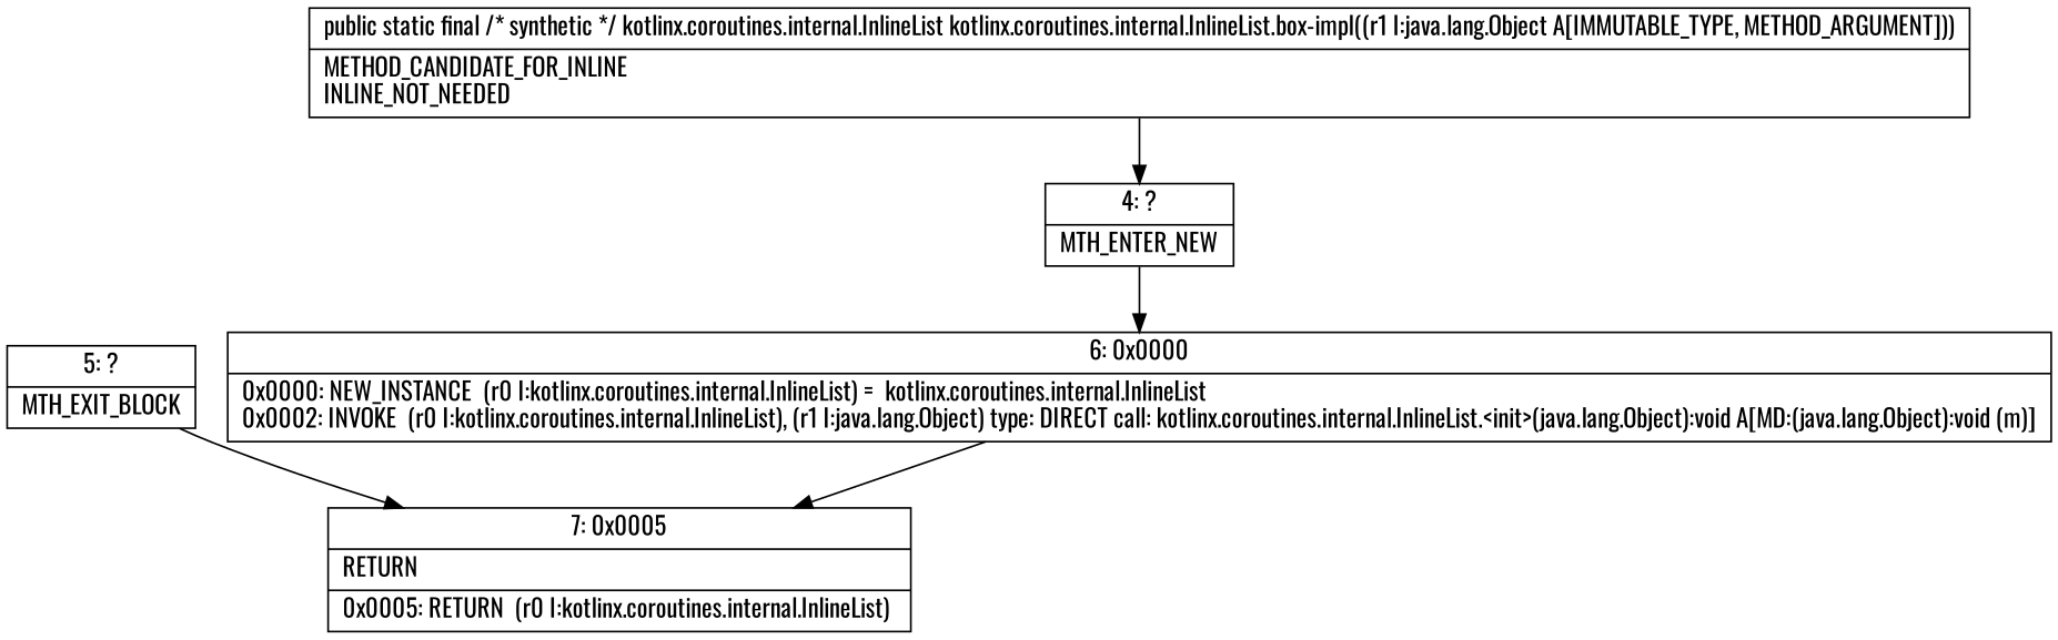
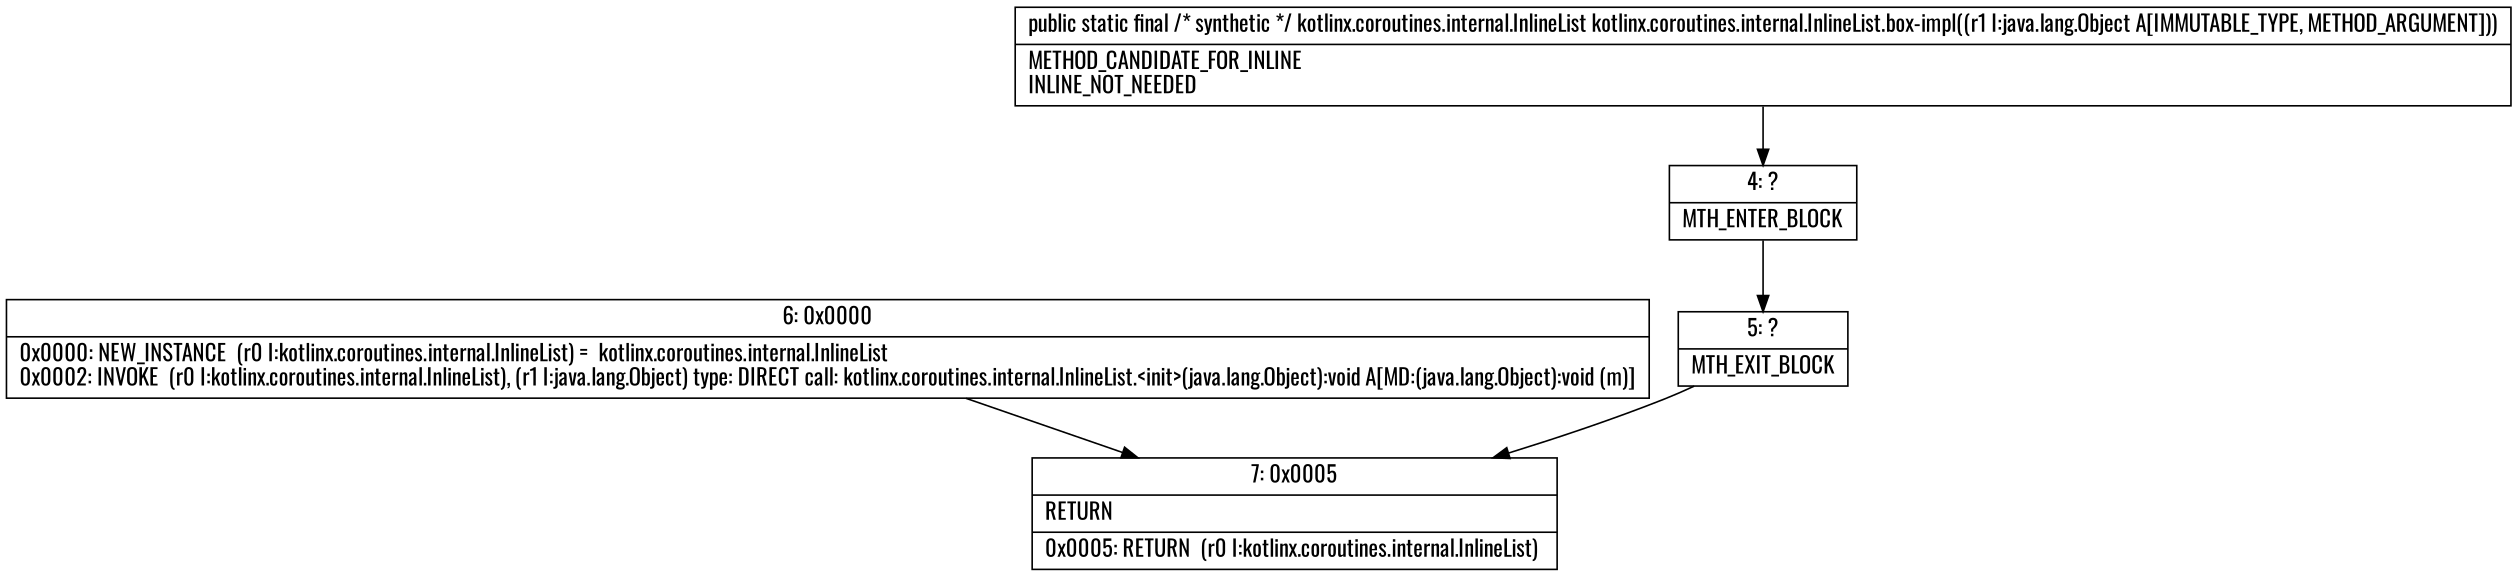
  digraph {
    fontname=Oswald
    node [fontname=Oswald shape=record]
    edge [fontname=Oswald]
-   n1 [label="{4\:\ ?|MTH_ENTER_NEW\l}"]
+   n1 [label="{4\:\ ?|MTH_ENTER_BLOCK\l}"]
    n2 [label="{6\:\ 0x0000|0x0000: NEW_INSTANCE  (r0 I:kotlinx.coroutines.internal.InlineList) =  kotlinx.coroutines.internal.InlineList \l0x0002: INVOKE  (r0 I:kotlinx.coroutines.internal.InlineList), (r1 I:java.lang.Object) type: DIRECT call: kotlinx.coroutines.internal.InlineList.\<init\>(java.lang.Object):void A[MD:(java.lang.Object):void (m)]\l}"]
    n3 [label="{7\:\ 0x0005|RETURN\l|0x0005: RETURN  (r0 I:kotlinx.coroutines.internal.InlineList) \l}"]
    n4 [label="{5\:\ ?|MTH_EXIT_BLOCK\l}"]
    n5 [label="{public static final \/* synthetic *\/ kotlinx.coroutines.internal.InlineList kotlinx.coroutines.internal.InlineList.box\-impl((r1 I:java.lang.Object A[IMMUTABLE_TYPE, METHOD_ARGUMENT]))  | METHOD_CANDIDATE_FOR_INLINE\lINLINE_NOT_NEEDED\l}"]
-   n1 -> n2
+   n1 -> n4
    n2 -> n3
    n4 -> n3
    n5 -> n1
  }
